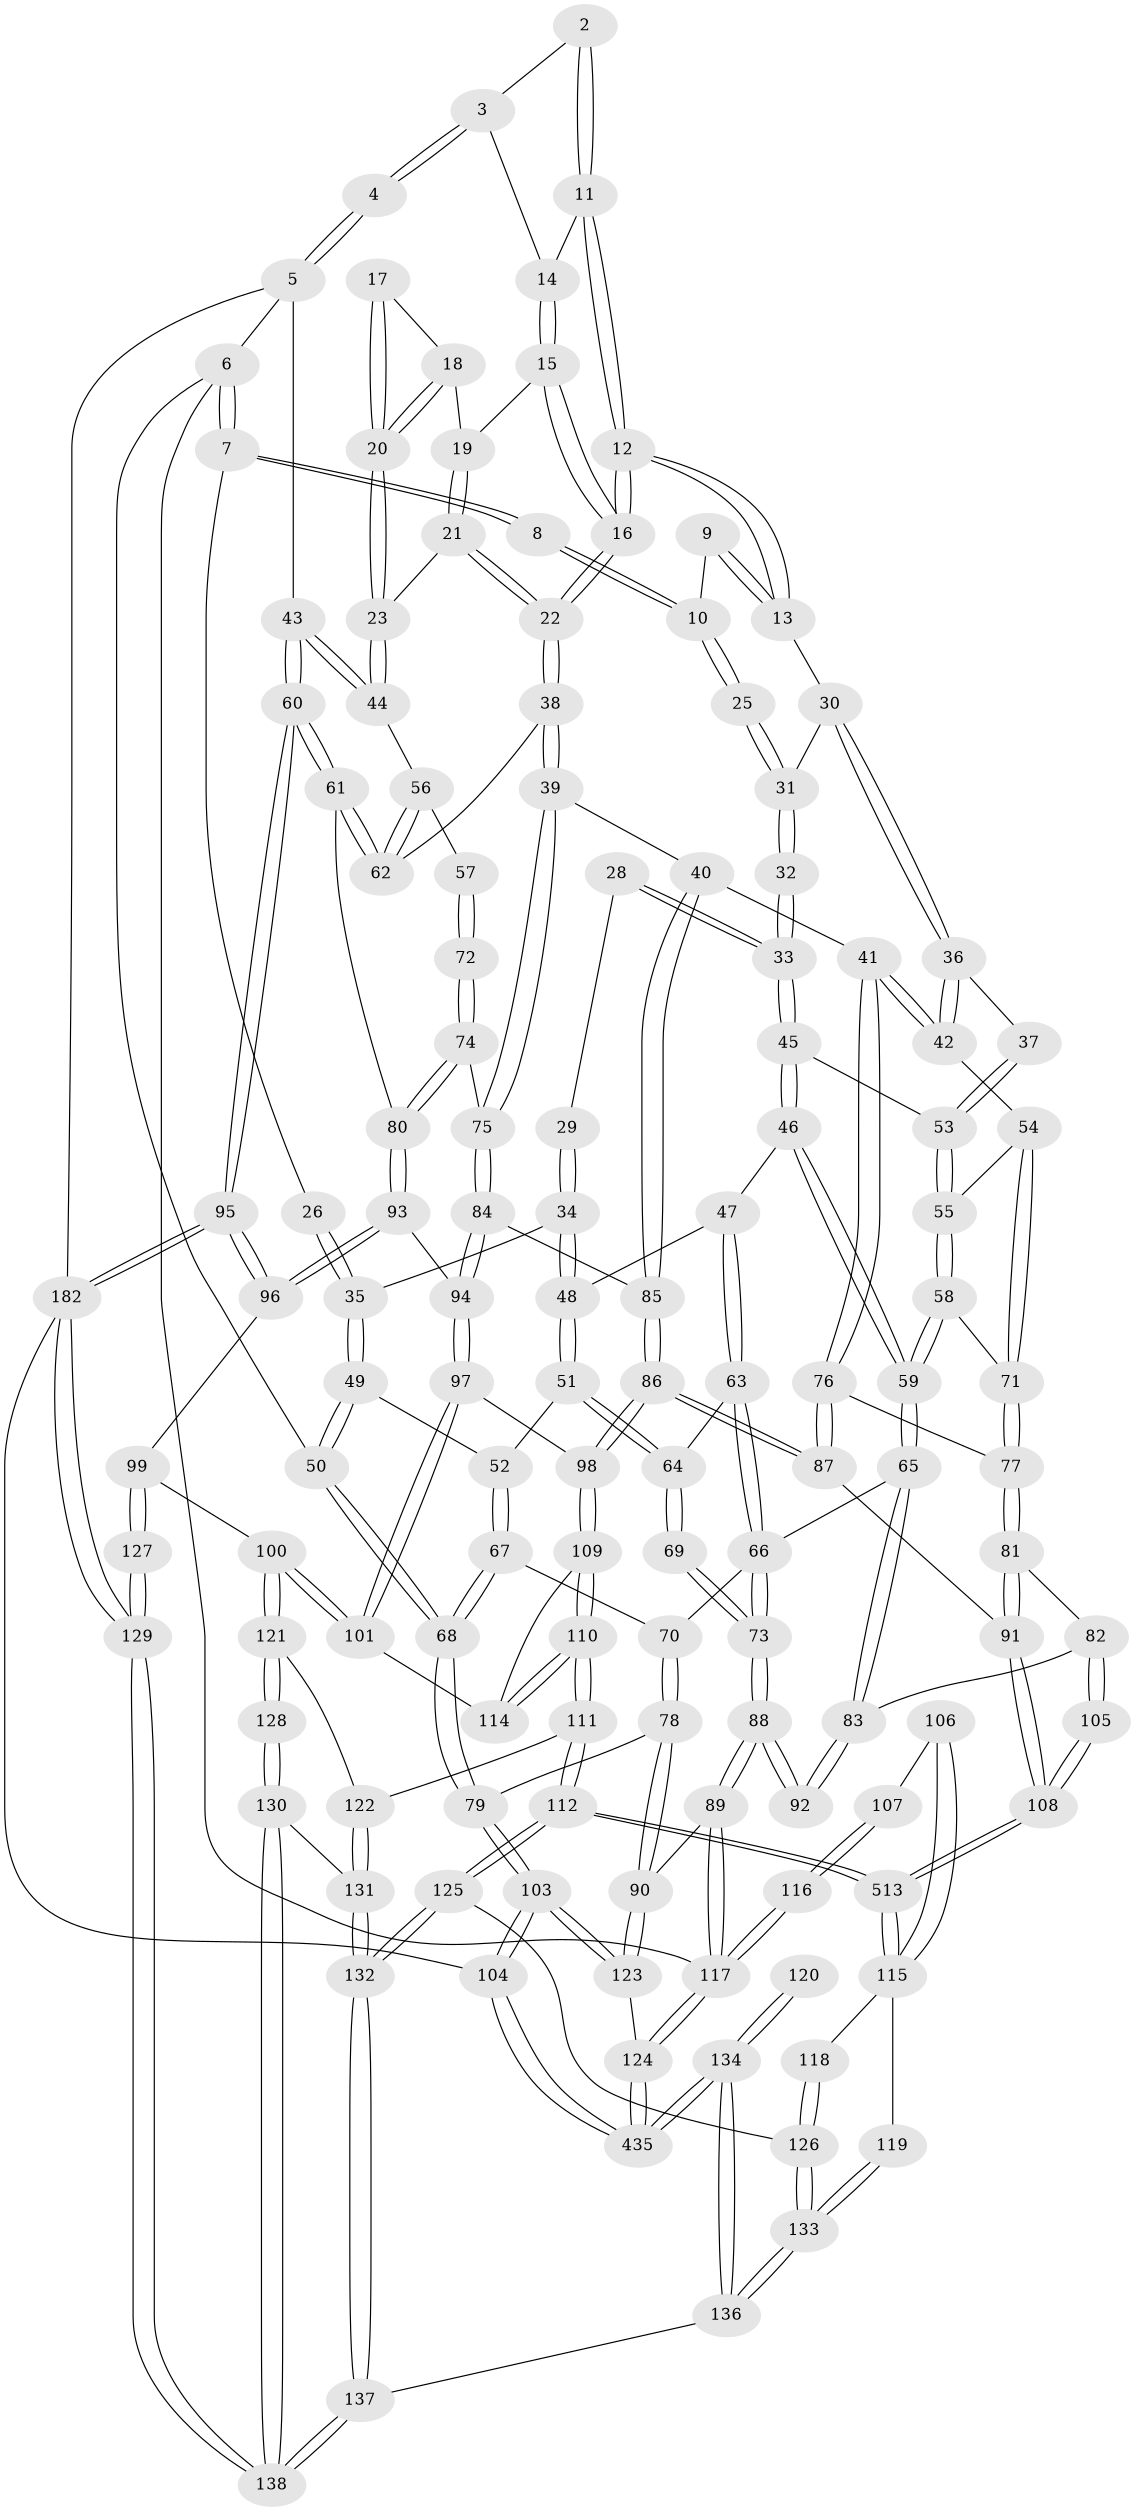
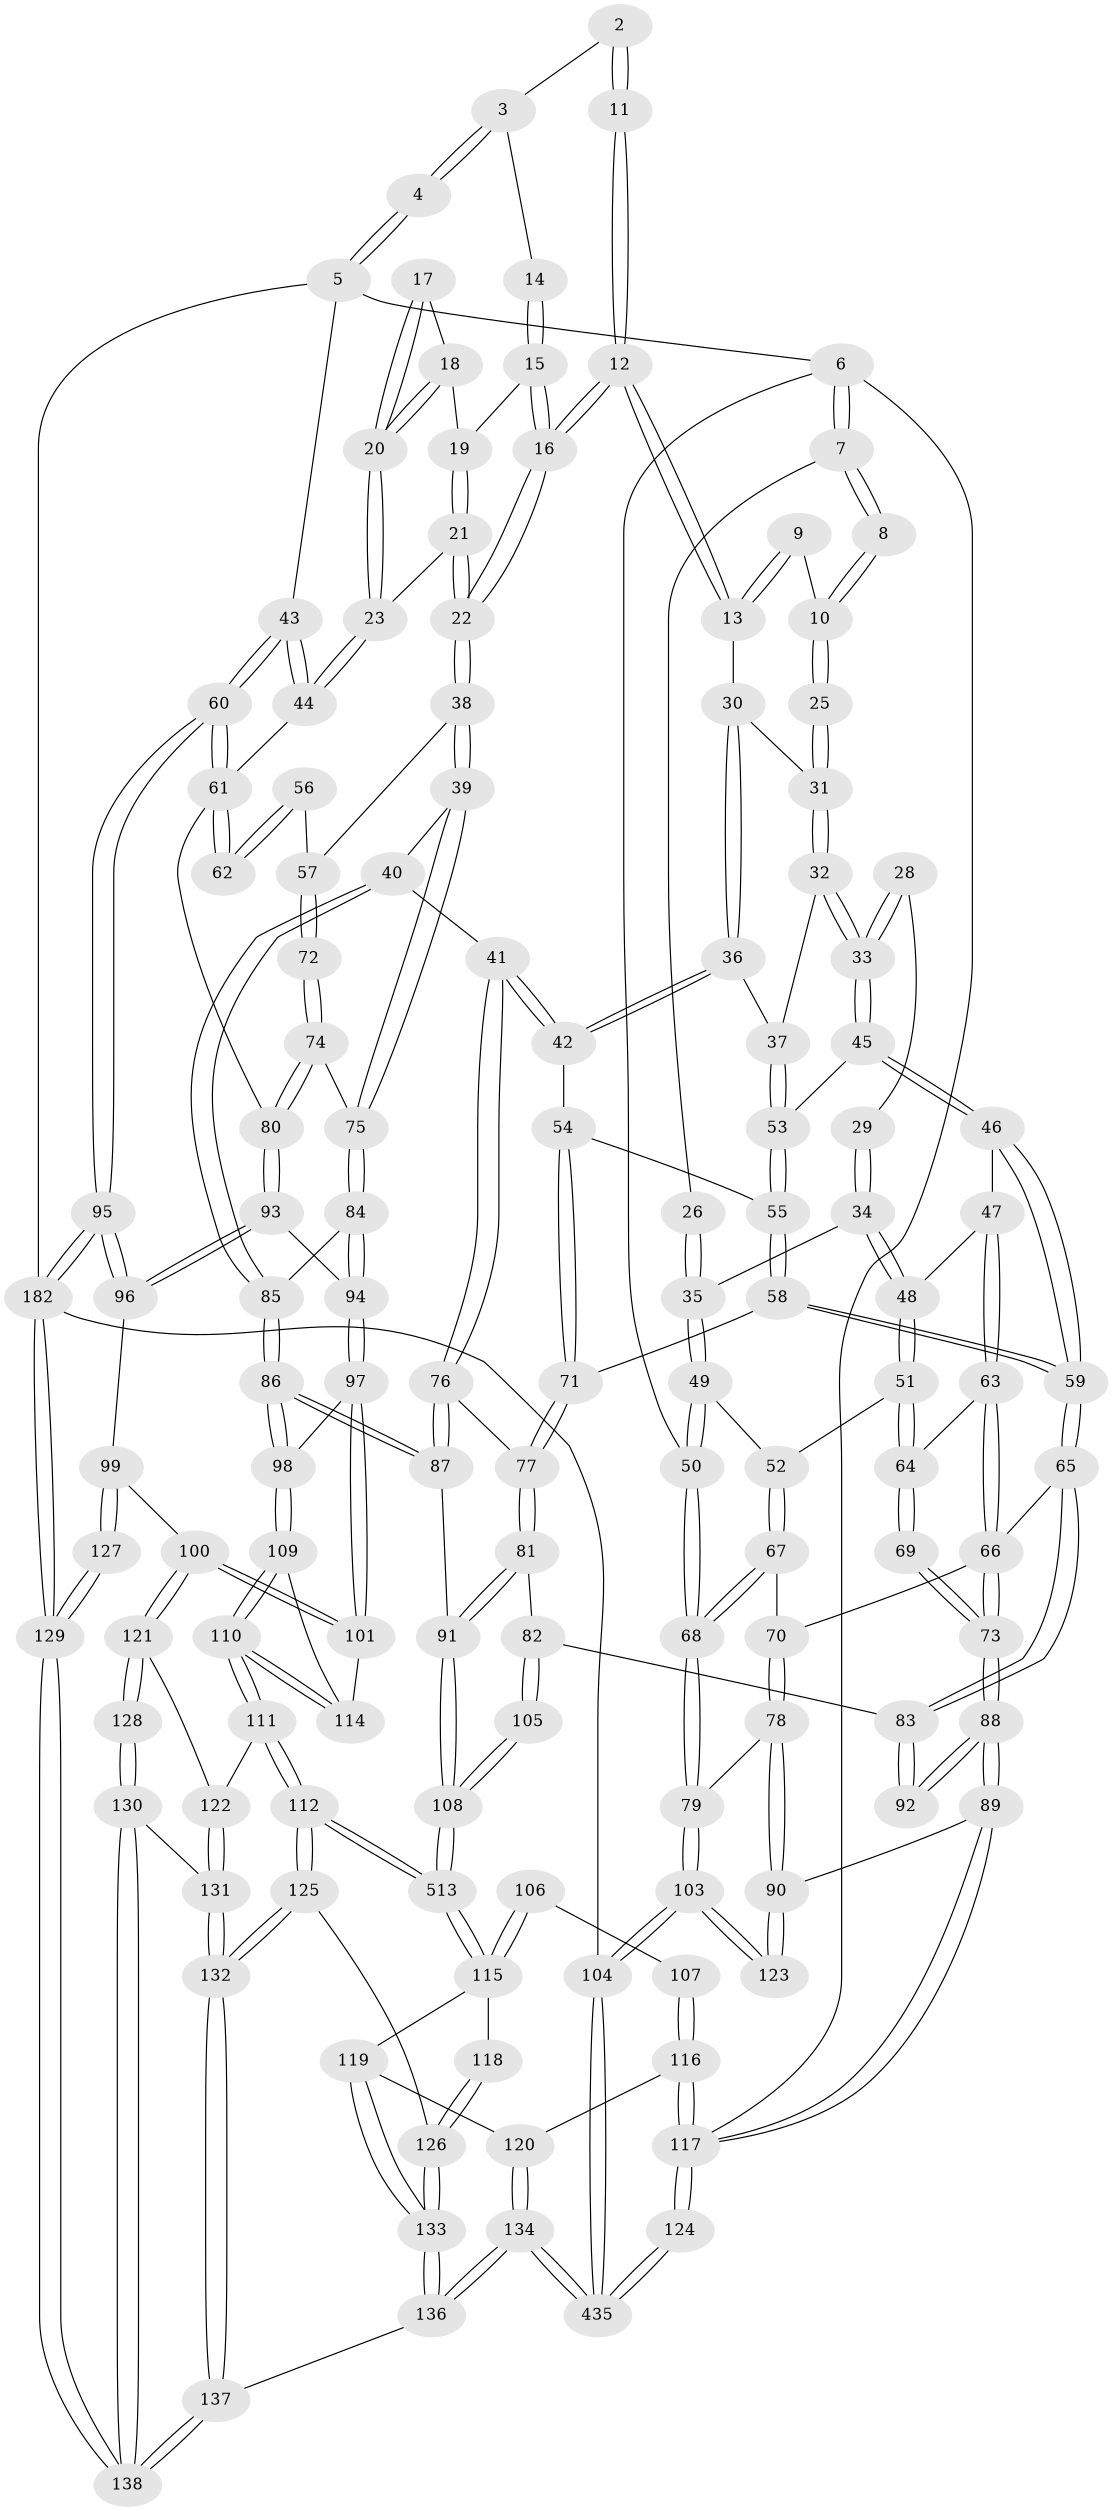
  graph {
    node [color=gray90 style=filled]
    2
    3
    11
    9
    10
    13
    4
    14
    12
    5
    15
    6
    43
    n14 [label=182]
    17
    18
    20
    7
    50
    117
    44
    60
    104
    129
    8
    26
    68
    n28 [label=435]
    35
    25
    30
    31
    16
    22
    36
    19
    21
    38
    23
    39
    57
    56
    28
    29
    33
    32
    49
    34
    45
    48
    37
    42
    53
    46
    51
    52
    54
    55
    40
    75
    72
    41
    85
    84
    76
    86
    77
    87
    71
    61
    95
    62
    47
    59
    63
    65
    64
    66
    67
    79
    69
    70
    58
    74
    83
    80
    96
    93
    73
    92
    88
    78
    103
    90
    81
    89
    94
    91
    82
    123
    105
    108
    97
    98
    109
    124
    n107 [label=513]
    107
    116
    99
    101
    100
    127
    114
    110
    121
    122
    128
    138
    106
    115
    118
    119
    120
    111
    112
    125
    131
    126
    132
    134
    133
    136
    130
    137
    2 -- 3
    2 -- 11
    2 -- 11
    3 -- 4
    3 -- 4
    3 -- 14
-   11 -- 14
    11 -- 12
    11 -- 12
    9 -- 10
    9 -- 13
    9 -- 13
    10 -- 25
    10 -- 25
    13 -- 30
    4 -- 5
    4 -- 5
    14 -- 15
    14 -- 15
    12 -- 13
    12 -- 13
    12 -- 16
    12 -- 16
    5 -- 6
    5 -- 43
    5 -- n14
    15 -- 16
    15 -- 16
    15 -- 19
    6 -- 7
    6 -- 7
    6 -- 50
    6 -- 117
    43 -- 44
    43 -- 44
    43 -- 60
    43 -- 60
    n14 -- 104
    n14 -- 129
    n14 -- 129
    17 -- 18
    17 -- 20
    17 -- 20
    18 -- 20
    18 -- 20
    18 -- 19
    20 -- 23
    20 -- 23
    7 -- 8
    7 -- 8
    7 -- 26
    50 -- 68
    50 -- 68
    117 -- 124
    117 -- 124
-   44 -- 56
+   44 -- 61
    60 -- 61
    60 -- 61
    60 -- 95
    60 -- 95
    104 -- n28
    104 -- n28
    129 -- 138
    129 -- 138
    8 -- 10
    8 -- 10
    26 -- 35
    26 -- 35
    68 -- 79
    68 -- 79
    35 -- 49
    35 -- 49
    25 -- 31
    25 -- 31
    30 -- 31
    30 -- 36
    30 -- 36
    31 -- 32
    31 -- 32
    16 -- 22
    16 -- 22
    22 -- 38
    22 -- 38
    36 -- 37
    36 -- 42
    36 -- 42
    19 -- 21
    19 -- 21
    21 -- 22
    21 -- 22
    21 -- 23
    38 -- 39
    38 -- 39
-   38 -- 62
+   38 -- 57
    23 -- 44
    23 -- 44
    39 -- 40
    39 -- 75
    39 -- 75
    57 -- 72
    57 -- 72
    56 -- 57
    56 -- 62
    56 -- 62
    28 -- 29
    28 -- 33
    28 -- 33
    29 -- 34
    29 -- 34
    33 -- 45
    33 -- 45
    32 -- 33
    32 -- 33
+   32 -- 37
    49 -- 50
    49 -- 50
    49 -- 52
    34 -- 35
    34 -- 48
    34 -- 48
    45 -- 53
    45 -- 46
    45 -- 46
    48 -- 51
    48 -- 51
    37 -- 53
    37 -- 53
    42 -- 54
    53 -- 55
    53 -- 55
    46 -- 47
    46 -- 59
    46 -- 59
    51 -- 52
    51 -- 64
    51 -- 64
    52 -- 67
    52 -- 67
    54 -- 55
    54 -- 71
    54 -- 71
    55 -- 58
    55 -- 58
    40 -- 41
    40 -- 85
    40 -- 85
    75 -- 84
    75 -- 84
    72 -- 74
    72 -- 74
    41 -- 42
    41 -- 42
    41 -- 76
    41 -- 76
    85 -- 86
    85 -- 86
    84 -- 85
    84 -- 94
    84 -- 94
    76 -- 77
    76 -- 87
    76 -- 87
    86 -- 87
    86 -- 87
    86 -- 98
    86 -- 98
    77 -- 81
    77 -- 81
    87 -- 91
    71 -- 77
    71 -- 77
    61 -- 62
    61 -- 62
    61 -- 80
    95 -- n14
    95 -- n14
    95 -- 96
    95 -- 96
    47 -- 48
    47 -- 63
    47 -- 63
    59 -- 65
    59 -- 65
    63 -- 64
    63 -- 66
    63 -- 66
    65 -- 66
    65 -- 83
    65 -- 83
    64 -- 69
    64 -- 69
    66 -- 70
    66 -- 73
    66 -- 73
    67 -- 68
    67 -- 68
    67 -- 70
    79 -- 103
    79 -- 103
    69 -- 73
    69 -- 73
    70 -- 78
    70 -- 78
    58 -- 71
    58 -- 59
    58 -- 59
    74 -- 75
    74 -- 80
    74 -- 80
    83 -- 92
    83 -- 92
    80 -- 93
    80 -- 93
    96 -- 99
    93 -- 96
    93 -- 96
    93 -- 94
    73 -- 88
    73 -- 88
    88 -- 92
    88 -- 92
    88 -- 89
    88 -- 89
    78 -- 79
    78 -- 90
    78 -- 90
    103 -- 104
    103 -- 104
    103 -- 123
    103 -- 123
    90 -- 123
    90 -- 123
    81 -- 91
    81 -- 91
    81 -- 82
    89 -- 117
    89 -- 117
    89 -- 90
    94 -- 97
    94 -- 97
    91 -- 108
    91 -- 108
    82 -- 83
    82 -- 105
    82 -- 105
-   123 -- 124
    105 -- 108
    105 -- 108
    108 -- n107
    108 -- n107
    97 -- 98
    97 -- 101
    97 -- 101
    98 -- 109
    98 -- 109
    109 -- 114
    109 -- 110
    109 -- 110
    124 -- n28
    124 -- n28
    n107 -- 115
    n107 -- 115
    107 -- 116
    107 -- 116
    116 -- 117
    116 -- 117
+   116 -- 120
    99 -- 100
    99 -- 127
    99 -- 127
    101 -- 114
    100 -- 101
    100 -- 101
    100 -- 121
    100 -- 121
    127 -- 129
    127 -- 129
    110 -- 114
    110 -- 114
    110 -- 111
    110 -- 111
    121 -- 122
    121 -- 128
    121 -- 128
    122 -- 131
    122 -- 131
    128 -- 130
    128 -- 130
    106 -- 107
    106 -- 115
    106 -- 115
    115 -- 118
    115 -- 119
    118 -- 126
    118 -- 126
+   119 -- 120
    119 -- 133
    119 -- 133
    120 -- 134
    120 -- 134
    111 -- 122
    111 -- 112
    111 -- 112
    112 -- n107
    112 -- n107
    112 -- 125
    112 -- 125
    125 -- 126
    125 -- 132
    125 -- 132
    131 -- 132
    131 -- 132
    126 -- 133
    126 -- 133
    132 -- 137
    132 -- 137
    134 -- n28
    134 -- n28
    134 -- 136
    134 -- 136
    133 -- 136
    133 -- 136
    136 -- 137
    130 -- 138
    130 -- 138
    130 -- 131
    137 -- 138
    137 -- 138
  }
